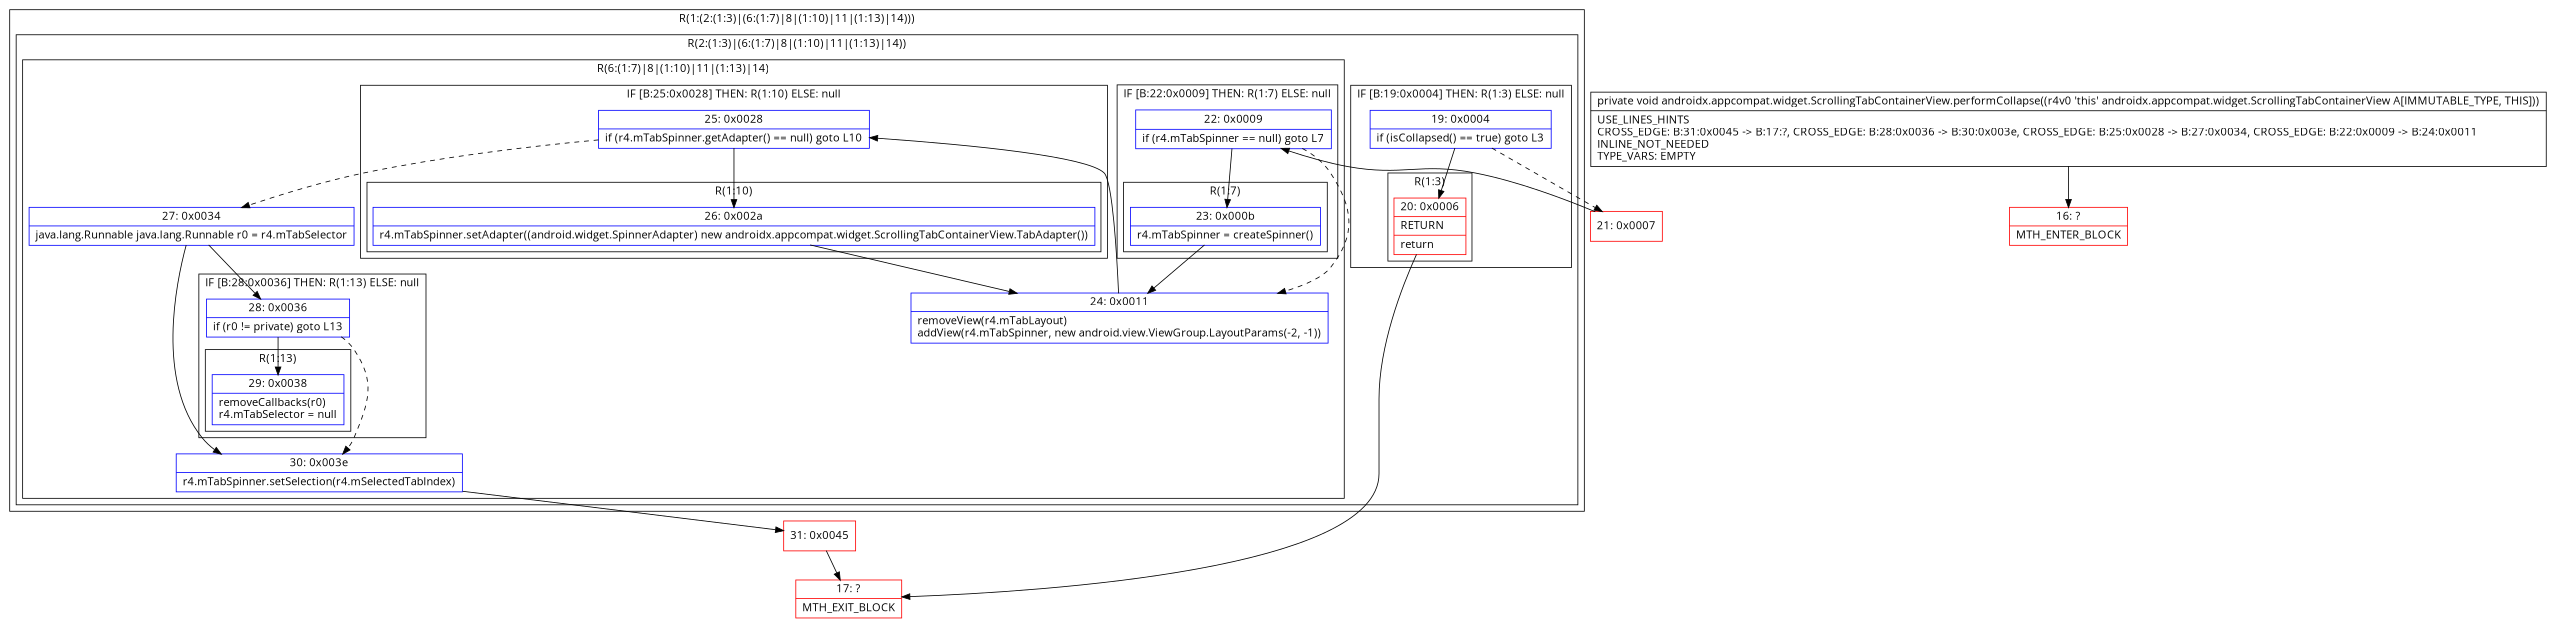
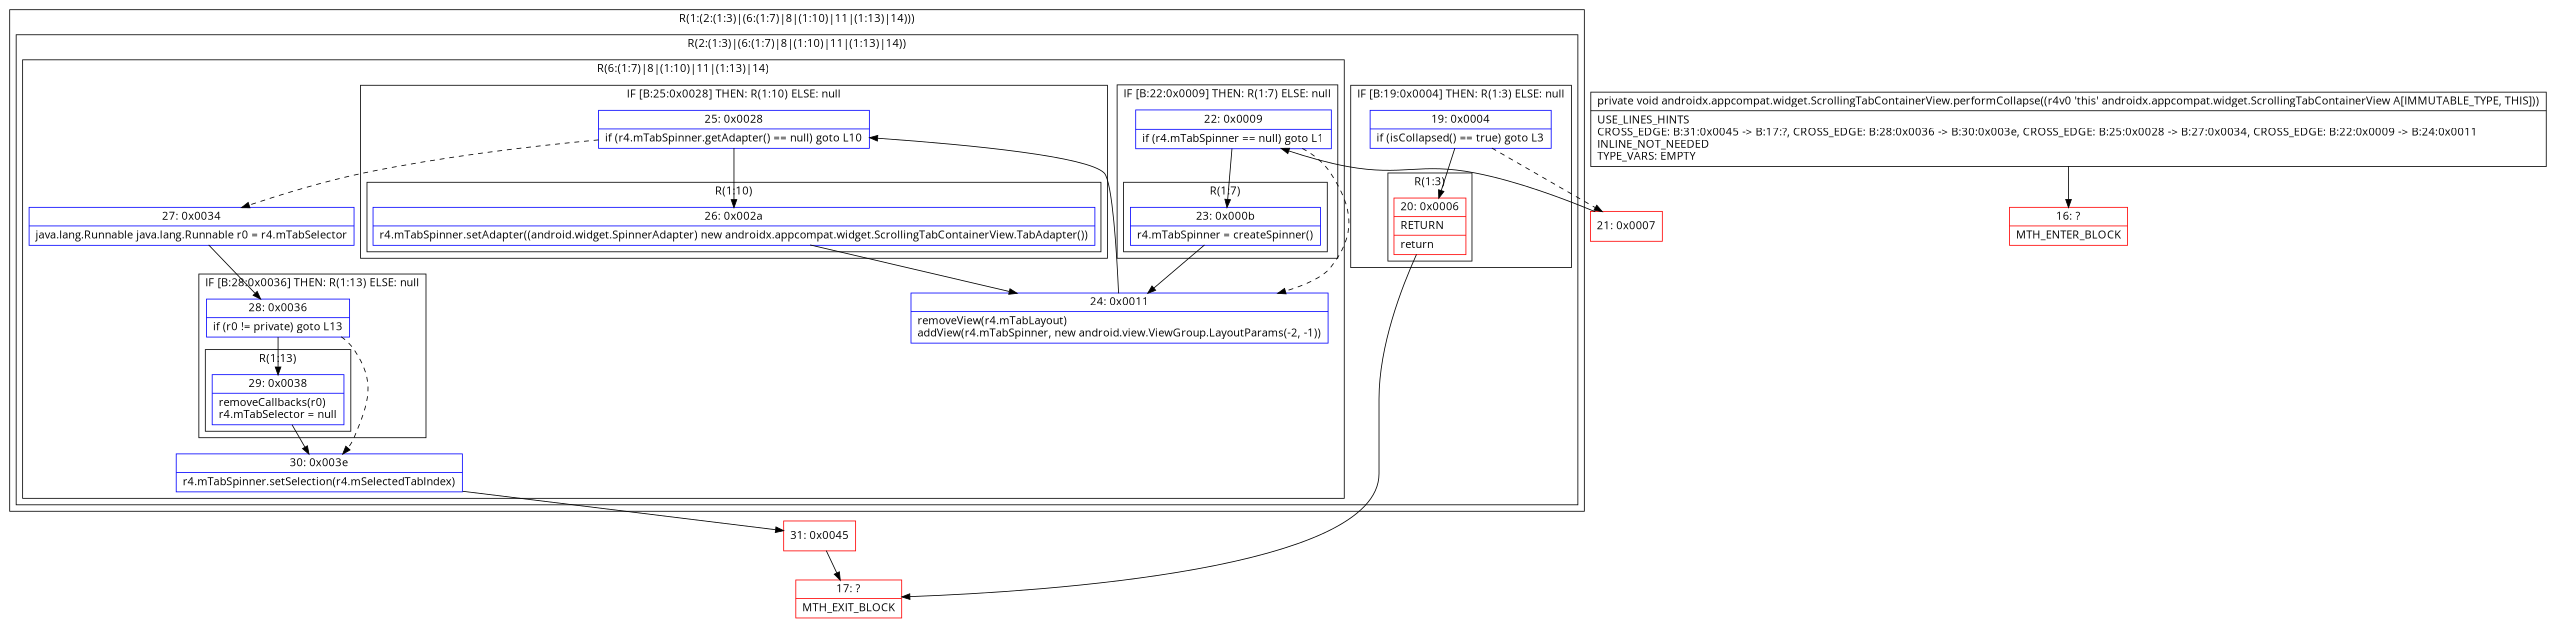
  digraph {
    fontname="Open Sans"
    node [color=blue fontname="Open Sans" shape=record]
    edge [fontname="Open Sans"]
    n1 [color=red label="{20\:\ 0x0006|RETURN\l|return\l}"]
    n2 [label="{19\:\ 0x0004|if (isCollapsed() == true) goto L3\l}"]
    n3 [label="{23\:\ 0x000b|r4.mTabSpinner = createSpinner()\l}"]
-   n4 [label="{22\:\ 0x0009|if (r4.mTabSpinner == null) goto L7\l}"]
+   n4 [label="{22\:\ 0x0009|if (r4.mTabSpinner == null) goto L1\l}"]
    n5 [label="{26\:\ 0x002a|r4.mTabSpinner.setAdapter((android.widget.SpinnerAdapter) new androidx.appcompat.widget.ScrollingTabContainerView.TabAdapter())\l}"]
    n6 [label="{25\:\ 0x0028|if (r4.mTabSpinner.getAdapter() == null) goto L10\l}"]
    n7 [label="{29\:\ 0x0038|removeCallbacks(r0)\lr4.mTabSelector = null\l}"]
    n8 [label="{28\:\ 0x0036|if (r0 != private) goto L13\l}"]
    n9 [label="{24\:\ 0x0011|removeView(r4.mTabLayout)\laddView(r4.mTabSpinner, new android.view.ViewGroup.LayoutParams(\-2, \-1))\l}"]
    n10 [label="{27\:\ 0x0034|java.lang.Runnable java.lang.Runnable r0 = r4.mTabSelector\l}"]
    n11 [label="{30\:\ 0x003e|r4.mTabSpinner.setSelection(r4.mSelectedTabIndex)\l}"]
    n12 [color=red label="{17\:\ ?|MTH_EXIT_BLOCK\l}"]
    n13 [color=red label="{21\:\ 0x0007}"]
    n14 [color=red label="{31\:\ 0x0045}"]
    n15 [color=red label="{16\:\ ?|MTH_ENTER_BLOCK\l}"]
    n16 [label="{private void androidx.appcompat.widget.ScrollingTabContainerView.performCollapse((r4v0 'this' androidx.appcompat.widget.ScrollingTabContainerView A[IMMUTABLE_TYPE, THIS]))  | USE_LINES_HINTS\lCROSS_EDGE: B:31:0x0045 \-\> B:17:?, CROSS_EDGE: B:28:0x0036 \-\> B:30:0x003e, CROSS_EDGE: B:25:0x0028 \-\> B:27:0x0034, CROSS_EDGE: B:22:0x0009 \-\> B:24:0x0011\lINLINE_NOT_NEEDED\lTYPE_VARS: EMPTY\l}" color=""]
    subgraph cluster_1 {
      label="R(1:(2:(1:3)|(6:(1:7)|8|(1:10)|11|(1:13)|14)))"
      subgraph cluster_2 {
        label="R(2:(1:3)|(6:(1:7)|8|(1:10)|11|(1:13)|14))"
        subgraph cluster_3 {
          label="IF [B:19:0x0004] THEN: R(1:3) ELSE: null"
          n2
          subgraph cluster_4 {
            label="R(1:3)"
            n1
          }
        }
        subgraph cluster_5 {
          label="R(6:(1:7)|8|(1:10)|11|(1:13)|14)"
          n9
          n10
          n11
          subgraph cluster_6 {
            label="IF [B:22:0x0009] THEN: R(1:7) ELSE: null"
            n4
            subgraph cluster_7 {
              label="R(1:7)"
              n3
            }
          }
          subgraph cluster_8 {
            label="IF [B:25:0x0028] THEN: R(1:10) ELSE: null"
            n6
            subgraph cluster_9 {
              label="R(1:10)"
              n5
            }
          }
          subgraph cluster_10 {
            label="IF [B:28:0x0036] THEN: R(1:13) ELSE: null"
            n8
            subgraph cluster_11 {
              label="R(1:13)"
              n7
            }
          }
        }
      }
    }
    n1 -> n12
    n2 -> n1
    n2 -> n13 [style=dashed]
    n3 -> n9
    n4 -> n3
    n4 -> n9 [style=dashed]
    n5 -> n9
    n6 -> n5
    n6 -> n10 [style=dashed]
-   n10 -> n11
+   n7 -> n11
    n8 -> n7
    n8 -> n11 [style=dashed]
    n9 -> n6
    n10 -> n8
    n11 -> n14
    n13 -> n4
    n14 -> n12
    n16 -> n15
  }
